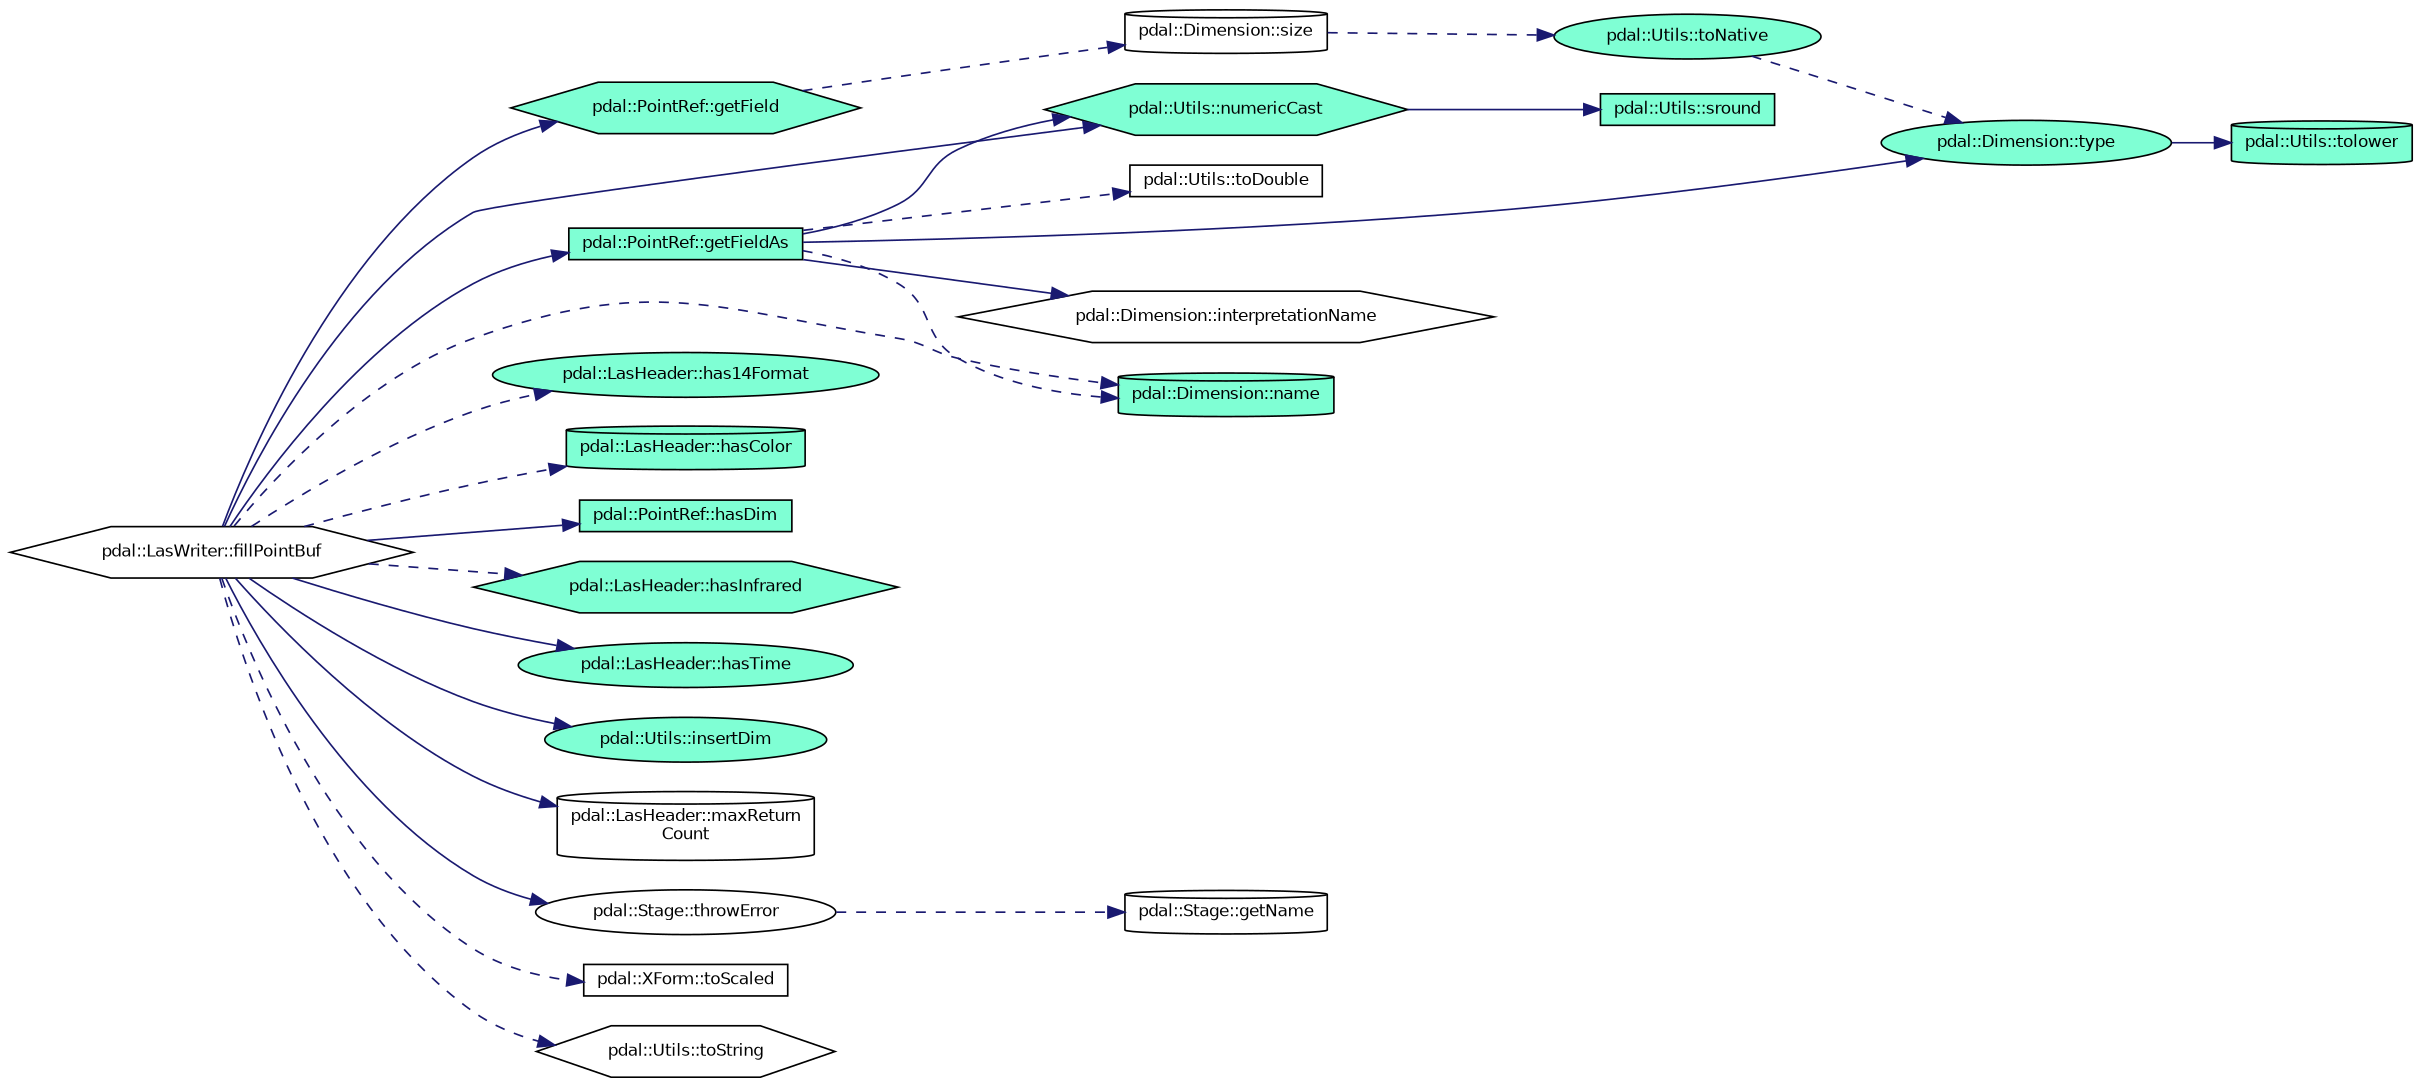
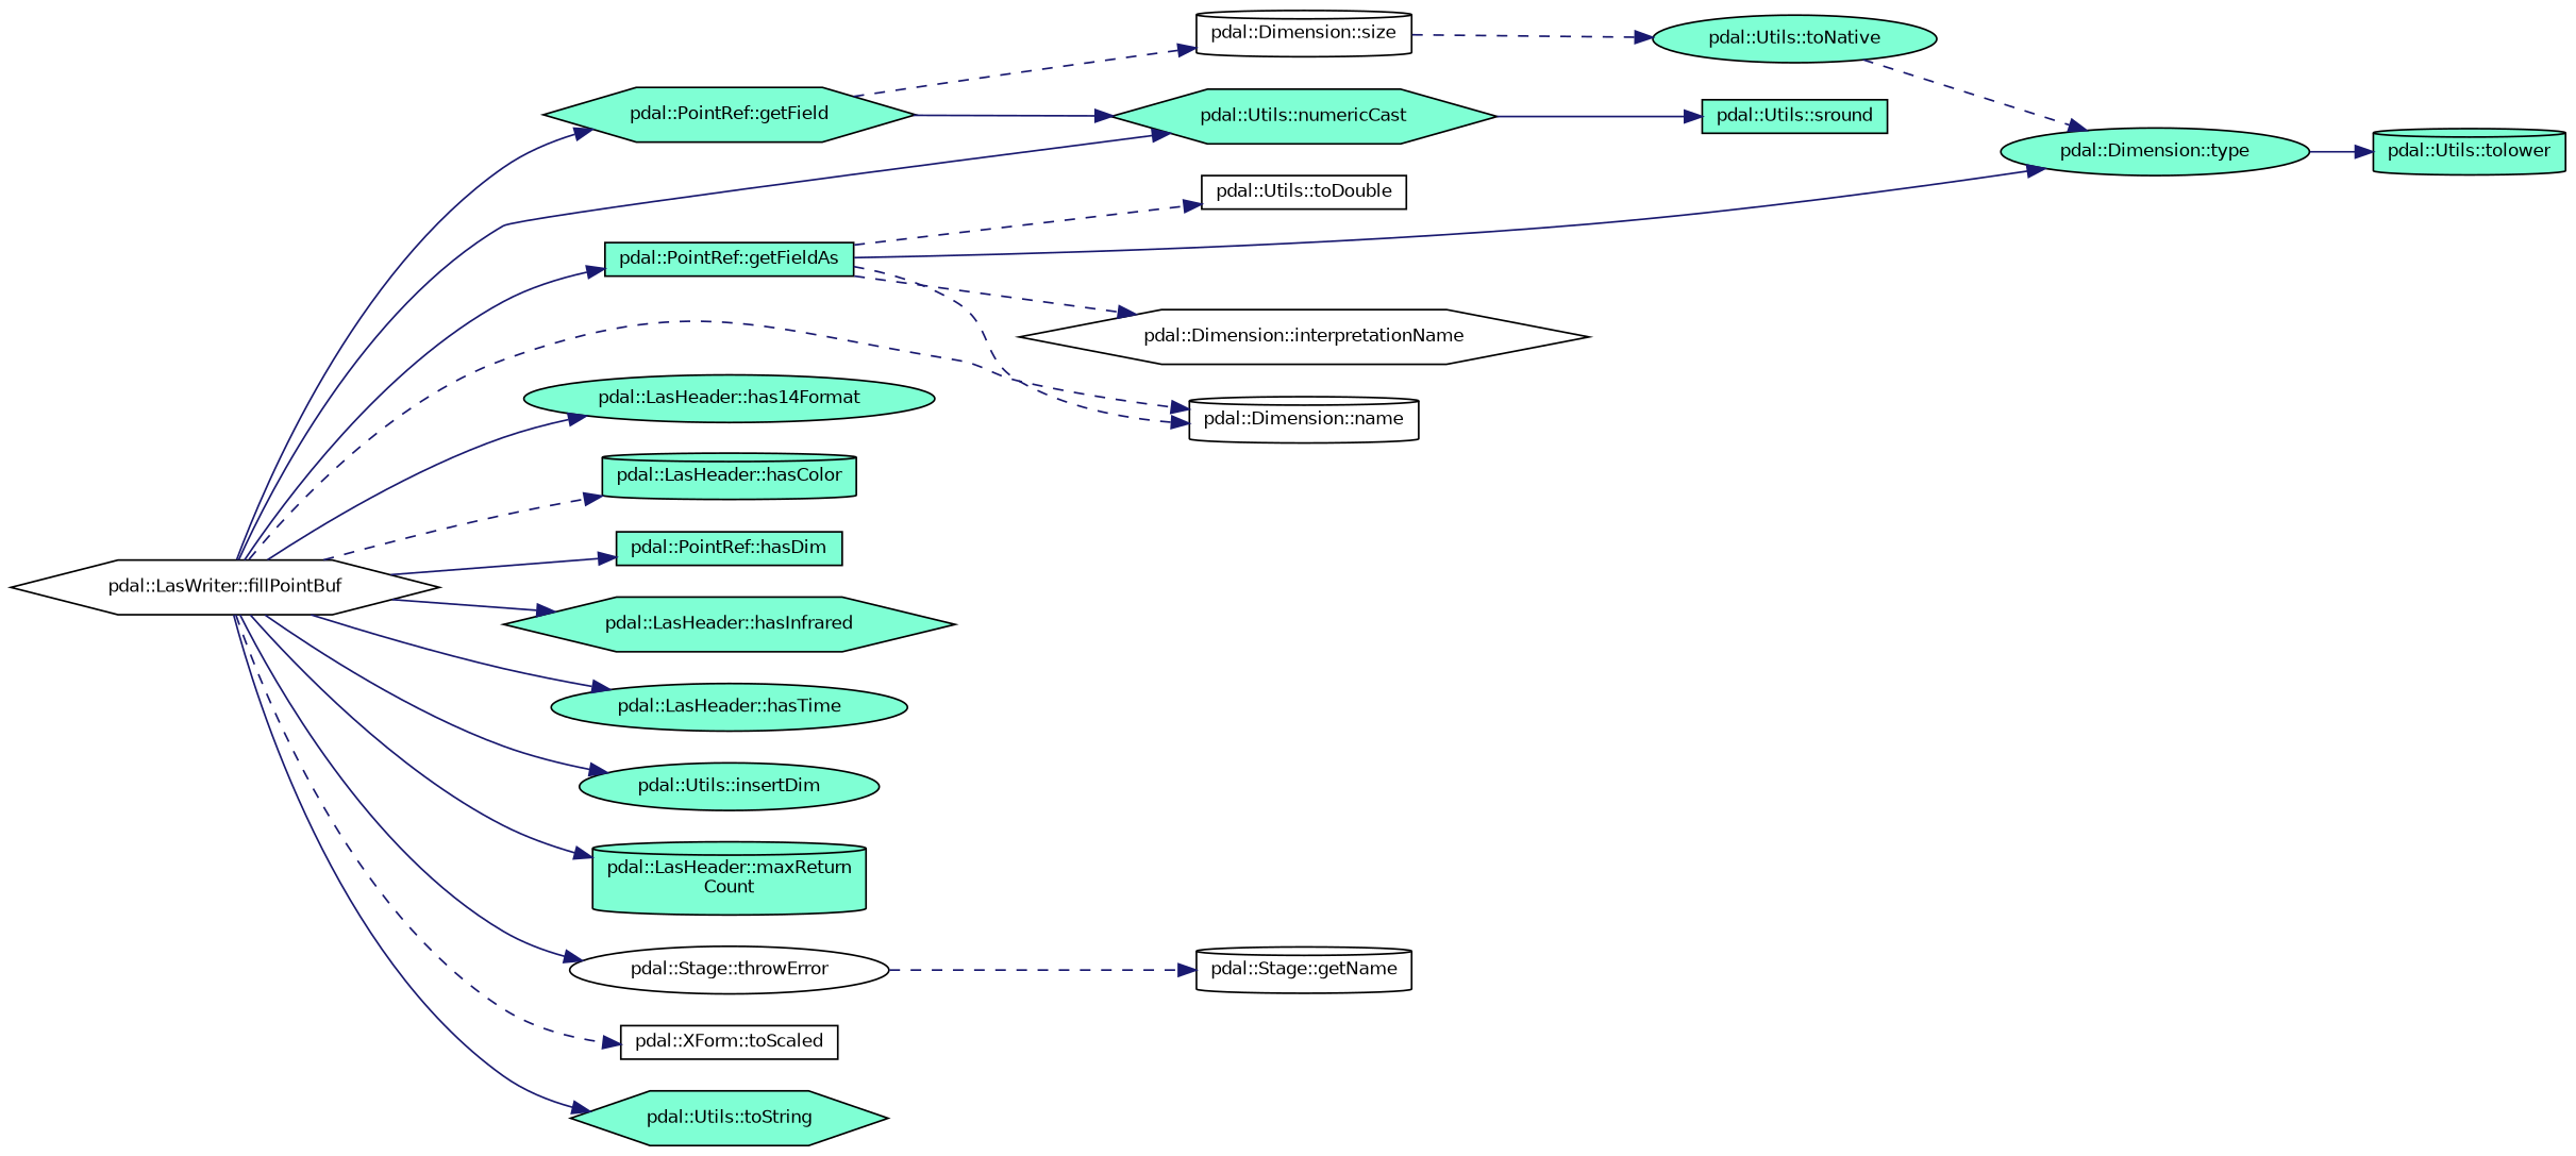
  digraph {
    rankdir=LR
    node [color=black fillcolor=aquamarine fontname=Helvetica fontsize=10 shape=hexagon style=filled]
    edge [color=midnightblue fontname=Helvetica fontsize=10 labelfontname=Helvetica labelfontsize=10 style=solid]
    n1 [fillcolor=white fontcolor=black height=0.2 label="pdal::LasWriter::fillPointBuf" width=0.4]
    n2 [height=0.2 label="pdal::PointRef::getField" width=0.4]
    n3 [height=0.2 label="pdal::PointRef::getFieldAs" shape=box width=0.4]
    n4 [height=0.2 label="pdal::Utils::numericCast" width=0.4]
-   n5 [height=0.2 label="pdal::Dimension::name" shape=cylinder width=0.4]
+   n5 [fillcolor=white height=0.2 label="pdal::Dimension::name" shape=cylinder width=0.4]
    n6 [height=0.2 label="pdal::LasHeader::has14Format" shape=ellipse width=0.4]
    n7 [height=0.2 label="pdal::LasHeader::hasColor" shape=cylinder width=0.4]
    n8 [height=0.2 label="pdal::PointRef::hasDim" shape=box width=0.4]
    n9 [height=0.2 label="pdal::LasHeader::hasInfrared" width=0.4]
    n10 [height=0.2 label="pdal::LasHeader::hasTime" shape=ellipse width=0.4]
    n11 [height=0.2 label="pdal::Utils::insertDim" shape=ellipse width=0.4]
-   n12 [fillcolor=white height=0.2 label="pdal::LasHeader::maxReturn\lCount" shape=cylinder width=0.4]
+   n12 [height=0.2 label="pdal::LasHeader::maxReturn\lCount" shape=cylinder width=0.4]
    n13 [fillcolor=white height=0.2 label="pdal::Stage::throwError" shape=ellipse width=0.4]
    n14 [fillcolor=white height=0.2 label="pdal::XForm::toScaled" shape=box width=0.4]
-   n15 [fillcolor=white height=0.2 label="pdal::Utils::toString" width=0.4]
+   n15 [height=0.2 label="pdal::Utils::toString" width=0.4]
    n16 [fillcolor=white height=0.2 label="pdal::Dimension::size" shape=cylinder width=0.4]
    n17 [height=0.2 label="pdal::Dimension::type" shape=ellipse width=0.4]
    n18 [fillcolor=white height=0.2 label="pdal::Dimension::interpretationName" width=0.4]
    n19 [fillcolor=white height=0.2 label="pdal::Utils::toDouble" shape=box width=0.4]
    n20 [height=0.2 label="pdal::Utils::sround" shape=box width=0.4]
    n21 [fillcolor=white height=0.2 label="pdal::Stage::getName" shape=cylinder width=0.4]
    n22 [height=0.2 label="pdal::Utils::toNative" shape=ellipse width=0.4]
    n23 [height=0.2 label="pdal::Utils::tolower" shape=cylinder width=0.4]
    n1 -> n2
    n1 -> n3
    n1 -> n4
    n1 -> n5 [style=dashed]
-   n1 -> n6 [style=dashed]
+   n1 -> n6
    n1 -> n7 [style=dashed]
    n1 -> n8
-   n1 -> n9 [style=dashed]
+   n1 -> n9
    n1 -> n10
    n1 -> n11
    n1 -> n12
    n1 -> n13
    n1 -> n14 [style=dashed]
-   n1 -> n15 [style=dashed]
+   n1 -> n15
    n2 -> n16 [style=dashed]
-   n3 -> n4
+   n2 -> n4
    n3 -> n5 [style=dashed]
    n3 -> n17
-   n3 -> n18
+   n3 -> n18 [style=dashed]
    n3 -> n19 [style=dashed]
    n4 -> n20
    n13 -> n21 [style=dashed]
    n16 -> n22 [style=dashed]
    n17 -> n23
    n22 -> n17 [style=dashed]
  }
